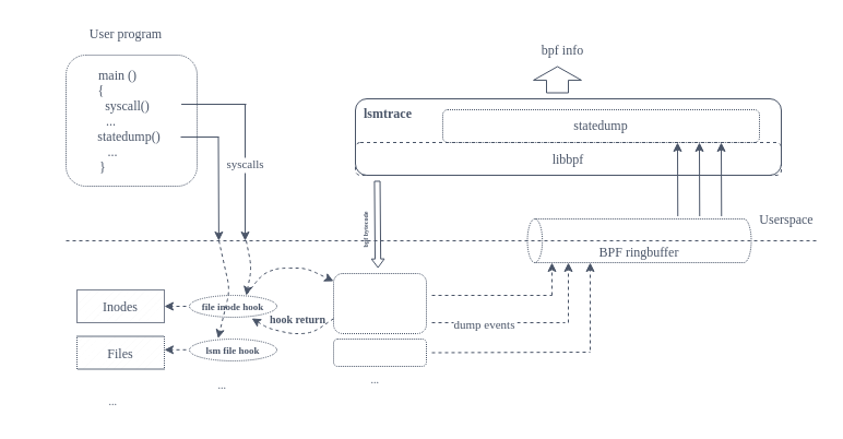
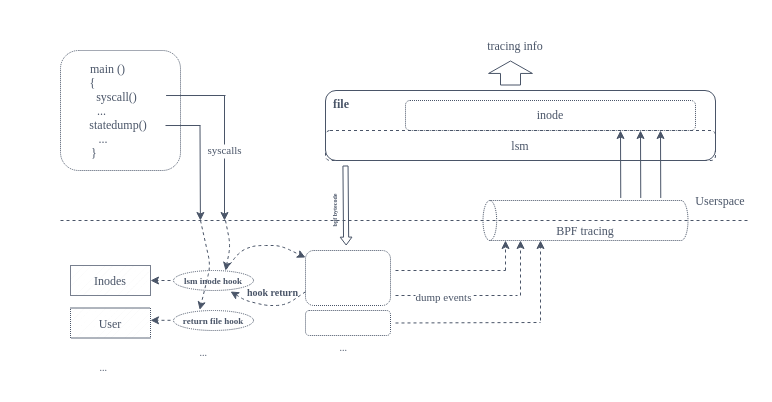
  <mxCell id="0" />
  <mxCell id="1" parent="0" />
  <mxCell id="2" value="" style="endArrow=classic;html=1;entryX=0.37;entryY=-0.03;entryDx=0;entryDy=0;entryPerimeter=0;dashed=1;strokeColor=#4A5568;fontColor=#4A5568;fontFamily=Maven Pro;fontSource=https%3A%2F%2Ffonts.googleapis.com%2Fcss%3Ffamily%3DMaven%2BPro;" parent="1" target="13" edge="1"><mxGeometry width="50" height="50" relative="1" as="geometry"><mxPoint x="200" y="220" as="sourcePoint" /><mxPoint x="445" y="220" as="targetPoint" /><Array as="points"><mxPoint x="210" y="265" /></Array></mxGeometry></mxCell>
  <mxCell id="3" value="" style="endArrow=none;dashed=1;strokeColor=#4a5568;fontColor=#4A5568;fontFamily=Maven Pro;fontSource=https%3A%2F%2Ffonts.googleapis.com%2Fcss%3Ffamily%3DMaven%2BPro;" parent="1" edge="1"><mxGeometry width="50" height="50" relative="1" as="geometry"><mxPoint x="60" y="220" as="sourcePoint" /><mxPoint x="750" y="220" as="targetPoint" /></mxGeometry></mxCell>
  <mxCell id="4" value="Userspace" style="text;fillColor=none;align=center;verticalAlign=middle;rounded=0;fontFamily=Maven Pro;fontSource=https%3A%2F%2Ffonts.googleapis.com%2Fcss%3Ffamily%3DMaven%2BPro;fontColor=#4A5568;" parent="1" vertex="1"><mxGeometry x="700" y="190" width="40" height="20" as="geometry" /></mxCell>
  <mxCell id="5" value="" style="rounded=1;whiteSpace=wrap;fillColor=none;dashed=1;dashPattern=1 1;strokeColor=#4a5568;fontColor=#4A5568;fontFamily=Maven Pro;fontSource=https%3A%2F%2Ffonts.googleapis.com%2Fcss%3Ffamily%3DMaven%2BPro;" parent="1" vertex="1"><mxGeometry x="60" y="50" width="120" height="120" as="geometry" /></mxCell>
  <mxCell id="6" value="          main ()&#10;{&#10;                syscall()&#10;      ...&#10;                 statedump()&#10;       ...&#10; }" style="text;fillColor=none;align=center;verticalAlign=middle;rounded=0;dashed=1;dashPattern=1 1;fontFamily=Maven Pro;fontSource=https%3A%2F%2Ffonts.googleapis.com%2Fcss%3Ffamily%3DMaven%2BPro;labelBackgroundColor=none;fontColor=#4A5568;" parent="1" vertex="1"><mxGeometry x="20" y="40" width="145" height="140" as="geometry" /></mxCell>
  <mxCell id="7" value="" style="verticalLabelPosition=bottom;verticalAlign=top;shape=mxgraph.basic.patternFillRect;fillStyle=diag;step=5;fillStrokeWidth=0.2;fillStrokeColor=#dddddd;dashed=1;dashPattern=1 1;fillColor=none;strokeColor=#4a5568;fontColor=#4A5568;fontFamily=Maven Pro;fontSource=https%3A%2F%2Ffonts.googleapis.com%2Fcss%3Ffamily%3DMaven%2BPro;" parent="1" vertex="1"><mxGeometry x="70" y="265" width="80" height="30" as="geometry" /></mxCell>
  <mxCell id="8" value="" style="verticalLabelPosition=bottom;verticalAlign=top;shape=mxgraph.basic.patternFillRect;fillStyle=diag;step=5;fillStrokeWidth=0.2;fillStrokeColor=#dddddd;dashed=1;dashPattern=1 1;fillColor=none;strokeColor=#4a5568;fontColor=#4A5568;fontFamily=Maven Pro;fontSource=https%3A%2F%2Ffonts.googleapis.com%2Fcss%3Ffamily%3DMaven%2BPro;" parent="1" vertex="1"><mxGeometry x="70" y="307.5" width="80" height="30" as="geometry" /></mxCell>
  <mxCell id="9" value="Inodes" style="text;fillColor=none;align=center;verticalAlign=middle;rounded=0;dashed=1;dashPattern=1 1;fontFamily=Maven Pro;fontSource=https%3A%2F%2Ffonts.googleapis.com%2Fcss%3Ffamily%3DMaven%2BPro;strokeColor=#4a5568;fontColor=#4A5568;" parent="1" vertex="1"><mxGeometry x="70" y="265" width="80" height="30" as="geometry" /></mxCell>
- <mxCell id="10" value="Files" style="text;fillColor=none;align=center;verticalAlign=middle;rounded=0;dashed=1;dashPattern=1 1;fontFamily=Maven Pro;fontSource=https%3A%2F%2Ffonts.googleapis.com%2Fcss%3Ffamily%3DMaven%2BPro;strokeColor=#4a5568;fontColor=#4A5568;" parent="1" vertex="1"><mxGeometry x="70" y="307.5" width="80" height="30" as="geometry" /></mxCell>
+ <mxCell id="10" value="User" style="text;fillColor=none;align=center;verticalAlign=middle;rounded=0;dashed=1;dashPattern=1 1;fontFamily=Maven Pro;fontSource=https%3A%2F%2Ffonts.googleapis.com%2Fcss%3Ffamily%3DMaven%2BPro;strokeColor=#4a5568;fontColor=#4A5568;" parent="1" vertex="1"><mxGeometry x="70" y="307.5" width="80" height="30" as="geometry" /></mxCell>
  <mxCell id="11" value="" style="ellipse;whiteSpace=wrap;dashed=1;dashPattern=1 1;fillColor=none;strokeColor=#4a5568;fontColor=#4A5568;fontFamily=Maven Pro;fontSource=https%3A%2F%2Ffonts.googleapis.com%2Fcss%3Ffamily%3DMaven%2BPro;" parent="1" vertex="1"><mxGeometry x="173" y="270" width="80" height="20" as="geometry" /></mxCell>
  <mxCell id="12" value="" style="ellipse;whiteSpace=wrap;dashed=1;dashPattern=1 1;fillColor=none;strokeColor=#4a5568;fontColor=#4A5568;fontFamily=Maven Pro;fontSource=https%3A%2F%2Ffonts.googleapis.com%2Fcss%3Ffamily%3DMaven%2BPro;" parent="1" vertex="1"><mxGeometry x="173" y="310" width="80" height="20" as="geometry" /></mxCell>
- <mxCell id="13" value="lsm file hook" style="text;fillColor=none;align=center;verticalAlign=middle;rounded=0;dashed=1;dashPattern=1 1;fontSize=9;fontFamily=Maven Pro;fontSource=https%3A%2F%2Ffonts.googleapis.com%2Fcss%3Ffamily%3DMaven%2BPro;fontStyle=1;fontColor=#4A5568;" parent="1" vertex="1"><mxGeometry x="160" y="310" width="106" height="20" as="geometry" /></mxCell>
- <mxCell id="14" value="User program" style="text;fillColor=none;align=center;verticalAlign=middle;rounded=0;dashed=1;dashPattern=1 1;fontSize=12;fontFamily=Maven Pro;fontSource=https%3A%2F%2Ffonts.googleapis.com%2Fcss%3Ffamily%3DMaven%2BPro;labelBackgroundColor=none;fontColor=#4A5568;" parent="1" vertex="1"><mxGeometry x="70" y="20" width="90" height="20" as="geometry" /></mxCell>
+ <mxCell id="13" value="return file hook" style="text;fillColor=none;align=center;verticalAlign=middle;rounded=0;dashed=1;dashPattern=1 1;fontSize=9;fontFamily=Maven Pro;fontSource=https%3A%2F%2Ffonts.googleapis.com%2Fcss%3Ffamily%3DMaven%2BPro;fontStyle=1;fontColor=#4A5568;" parent="1" vertex="1"><mxGeometry x="160" y="310" width="106" height="20" as="geometry" /></mxCell>
  <mxCell id="15" value="" style="endArrow=none;fontSize=12;exitX=1.004;exitY=0.393;exitDx=0;exitDy=0;exitPerimeter=0;strokeColor=#4a5568;fontColor=#4A5568;fontFamily=Maven Pro;fontSource=https%3A%2F%2Ffonts.googleapis.com%2Fcss%3Ffamily%3DMaven%2BPro;" parent="1" source="6" edge="1"><mxGeometry width="50" height="50" relative="1" as="geometry"><mxPoint x="400" y="250" as="sourcePoint" /><mxPoint x="225" y="95" as="targetPoint" /></mxGeometry></mxCell>
  <mxCell id="16" value="" style="endArrow=classic;fontSize=12;strokeColor=#4a5568;fontColor=#4A5568;fontFamily=Maven Pro;fontSource=https%3A%2F%2Ffonts.googleapis.com%2Fcss%3Ffamily%3DMaven%2BPro;" parent="1" edge="1" treatAsSingle="0"><mxGeometry width="50" height="50" relative="1" as="geometry"><mxPoint x="224" y="95" as="sourcePoint" /><mxPoint x="224" y="220" as="targetPoint" /></mxGeometry></mxCell>
  <mxCell id="17" value="syscalls" style="edgeLabel;align=center;verticalAlign=middle;resizable=0;points=[];fontColor=#4A5568;fontFamily=Maven Pro;fontSource=https%3A%2F%2Ffonts.googleapis.com%2Fcss%3Ffamily%3DMaven%2BPro;" parent="16" vertex="1" connectable="0"><mxGeometry x="-0.133" relative="1" as="geometry"><mxPoint as="offset" /></mxGeometry></mxCell>
  <mxCell id="18" value="" style="endArrow=none;fontSize=12;exitX=1.004;exitY=0.393;exitDx=0;exitDy=0;exitPerimeter=0;strokeColor=#4a5568;fontColor=#4A5568;fontFamily=Maven Pro;fontSource=https%3A%2F%2Ffonts.googleapis.com%2Fcss%3Ffamily%3DMaven%2BPro;" parent="1" edge="1"><mxGeometry width="50" height="50" relative="1" as="geometry"><mxPoint x="165" y="125.02" as="sourcePoint" /><mxPoint x="200" y="125" as="targetPoint" /></mxGeometry></mxCell>
  <mxCell id="19" value="" style="endArrow=classic;fontSize=12;strokeColor=#4a5568;fontColor=#4A5568;fontFamily=Maven Pro;fontSource=https%3A%2F%2Ffonts.googleapis.com%2Fcss%3Ffamily%3DMaven%2BPro;" parent="1" edge="1"><mxGeometry width="50" height="50" relative="1" as="geometry"><mxPoint x="199.5" y="125" as="sourcePoint" /><mxPoint x="199.92" y="220" as="targetPoint" /></mxGeometry></mxCell>
  <mxCell id="20" value=" ...&#10;" style="text;fontSize=10;labelBackgroundColor=none;fontColor=#4A5568;fontFamily=Maven Pro;fontSource=https%3A%2F%2Ffonts.googleapis.com%2Fcss%3Ffamily%3DMaven%2BPro;" parent="1" vertex="1"><mxGeometry x="95" y="355" width="50" height="25" as="geometry" /></mxCell>
  <mxCell id="21" value=" ...&#10;" style="text;fontSize=10;labelBackgroundColor=none;fontColor=#4A5568;fontFamily=Maven Pro;fontSource=https%3A%2F%2Ffonts.googleapis.com%2Fcss%3Ffamily%3DMaven%2BPro;" parent="1" vertex="1"><mxGeometry x="195" y="340" width="50" height="25" as="geometry" /></mxCell>
- <mxCell id="22" value="file inode hook" style="text;fillColor=none;align=center;verticalAlign=middle;rounded=0;dashed=1;dashPattern=1 1;fontSize=9;fontFamily=Maven Pro;fontSource=https%3A%2F%2Ffonts.googleapis.com%2Fcss%3Ffamily%3DMaven%2BPro;fontStyle=1;fontColor=#4A5568;" parent="1" vertex="1"><mxGeometry x="160" y="270" width="106" height="20" as="geometry" /></mxCell>
+ <mxCell id="22" value="lsm inode hook" style="text;fillColor=none;align=center;verticalAlign=middle;rounded=0;dashed=1;dashPattern=1 1;fontSize=9;fontFamily=Maven Pro;fontSource=https%3A%2F%2Ffonts.googleapis.com%2Fcss%3Ffamily%3DMaven%2BPro;fontStyle=1;fontColor=#4A5568;" parent="1" vertex="1"><mxGeometry x="160" y="270" width="106" height="20" as="geometry" /></mxCell>
  <mxCell id="23" value="" style="endArrow=classic;html=1;dashed=1;strokeColor=#4A5568;fontColor=#4A5568;fontFamily=Maven Pro;fontSource=https%3A%2F%2Ffonts.googleapis.com%2Fcss%3Ffamily%3DMaven%2BPro;" parent="1" edge="1"><mxGeometry width="50" height="50" relative="1" as="geometry"><mxPoint x="225" y="220" as="sourcePoint" /><mxPoint x="225" y="270" as="targetPoint" /><Array as="points"><mxPoint x="230" y="245" /></Array></mxGeometry></mxCell>
  <mxCell id="24" value="" style="endArrow=classic;html=1;dashed=1;strokeColor=#4A5568;entryX=1;entryY=0.5;entryDx=0;entryDy=0;fontColor=#4A5568;fontFamily=Maven Pro;fontSource=https%3A%2F%2Ffonts.googleapis.com%2Fcss%3Ffamily%3DMaven%2BPro;" parent="1" target="9" edge="1"><mxGeometry width="50" height="50" relative="1" as="geometry"><mxPoint x="170" y="280" as="sourcePoint" /><mxPoint x="445" y="220" as="targetPoint" /></mxGeometry></mxCell>
  <mxCell id="25" value="" style="endArrow=classic;html=1;dashed=1;strokeColor=#4A5568;entryX=1;entryY=0.5;entryDx=0;entryDy=0;fontColor=#4A5568;fontFamily=Maven Pro;fontSource=https%3A%2F%2Ffonts.googleapis.com%2Fcss%3Ffamily%3DMaven%2BPro;" parent="1" edge="1"><mxGeometry width="50" height="50" relative="1" as="geometry"><mxPoint x="170" y="319.8" as="sourcePoint" /><mxPoint x="150" y="319.8" as="targetPoint" /></mxGeometry></mxCell>
  <mxCell id="26" value="" style="shape=cylinder3;whiteSpace=wrap;html=1;boundedLbl=1;backgroundOutline=1;size=6.833;rotation=-90;strokeColor=#4A5568;fillColor=none;dashed=1;dashPattern=1 1;align=center;fontColor=#4A5568;fontFamily=Maven Pro;fontSource=https%3A%2F%2Ffonts.googleapis.com%2Fcss%3Ffamily%3DMaven%2BPro;" parent="1" vertex="1"><mxGeometry x="565" y="117.5" width="40" height="205" as="geometry" /></mxCell>
  <mxCell id="27" value="" style="endArrow=classic;dashed=1;strokeColor=#4A5568;fontColor=#4A5568;fontFamily=Maven Pro;fontSource=https%3A%2F%2Ffonts.googleapis.com%2Fcss%3Ffamily%3DMaven%2BPro;" parent="1" edge="1"><mxGeometry width="50" height="50" relative="1" as="geometry"><mxPoint x="505" y="270" as="sourcePoint" /><mxPoint x="505" y="240" as="targetPoint" /></mxGeometry></mxCell>
  <mxCell id="28" value="" style="endArrow=classic;dashed=1;strokeColor=#4A5568;fontColor=#4A5568;fontFamily=Maven Pro;fontSource=https%3A%2F%2Ffonts.googleapis.com%2Fcss%3Ffamily%3DMaven%2BPro;" parent="1" edge="1"><mxGeometry width="50" height="50" relative="1" as="geometry"><mxPoint x="520" y="295" as="sourcePoint" /><mxPoint x="520" y="240" as="targetPoint" /></mxGeometry></mxCell>
  <mxCell id="29" value="" style="endArrow=none;dashed=1;strokeColor=#4A5568;fontColor=#4A5568;fontFamily=Maven Pro;fontSource=https%3A%2F%2Ffonts.googleapis.com%2Fcss%3Ffamily%3DMaven%2BPro;" parent="1" edge="1"><mxGeometry width="50" height="50" relative="1" as="geometry"><mxPoint x="395" y="270" as="sourcePoint" /><mxPoint x="505" y="270" as="targetPoint" /></mxGeometry></mxCell>
  <mxCell id="30" value="" style="endArrow=none;dashed=1;strokeColor=#4A5568;fontColor=#4A5568;fontFamily=Maven Pro;fontSource=https%3A%2F%2Ffonts.googleapis.com%2Fcss%3Ffamily%3DMaven%2BPro;" parent="1" edge="1" treatAsSingle="0"><mxGeometry width="50" height="50" relative="1" as="geometry"><mxPoint x="395" y="295" as="sourcePoint" /><mxPoint x="517" y="295" as="targetPoint" /></mxGeometry></mxCell>
  <mxCell id="31" value="dump events" style="edgeLabel;align=center;verticalAlign=middle;resizable=0;points=[];fontColor=#4A5568;fontFamily=Maven Pro;fontSource=https%3A%2F%2Ffonts.googleapis.com%2Fcss%3Ffamily%3DMaven%2BPro;" parent="30" vertex="1" connectable="0"><mxGeometry x="-0.217" y="-1" relative="1" as="geometry"><mxPoint as="offset" /></mxGeometry></mxCell>
- <mxCell id="32" value="BPF ringbuffer" style="text;strokeColor=none;fillColor=none;align=center;verticalAlign=middle;rounded=0;dashed=1;dashPattern=1 1;fontColor=#4A5568;fontFamily=Maven Pro;fontSource=https%3A%2F%2Ffonts.googleapis.com%2Fcss%3Ffamily%3DMaven%2BPro;" parent="1" vertex="1"><mxGeometry x="540" y="220" width="90" height="20" as="geometry" /></mxCell>
+ <mxCell id="32" value="BPF tracing" style="text;strokeColor=none;fillColor=none;align=center;verticalAlign=middle;rounded=0;dashed=1;dashPattern=1 1;fontColor=#4A5568;fontFamily=Maven Pro;fontSource=https%3A%2F%2Ffonts.googleapis.com%2Fcss%3Ffamily%3DMaven%2BPro;" parent="1" vertex="1"><mxGeometry x="540" y="220" width="90" height="20" as="geometry" /></mxCell>
  <mxCell id="33" value="" style="rounded=1;dashed=1;dashPattern=1 1;fillColor=none;fontSize=10;fontFamily=Maven Pro;fontSource=https%3A%2F%2Ffonts.googleapis.com%2Fcss%3Ffamily%3DMaven%2BPro;strokeColor=#4a5568;fontColor=#4A5568;" parent="1" vertex="1"><mxGeometry x="305" y="250" width="85" height="55" as="geometry" /></mxCell>
  <mxCell id="34" value=" ...&#10;" style="text;fontSize=10;labelBackgroundColor=none;fontColor=#4A5568;fontFamily=Maven Pro;fontSource=https%3A%2F%2Ffonts.googleapis.com%2Fcss%3Ffamily%3DMaven%2BPro;" parent="1" vertex="1"><mxGeometry x="335" y="335" width="50" height="25" as="geometry" /></mxCell>
  <mxCell id="35" value="" style="rounded=1;dashed=1;dashPattern=1 1;fillColor=none;fontSize=10;fontFamily=Maven Pro;fontSource=https%3A%2F%2Ffonts.googleapis.com%2Fcss%3Ffamily%3DMaven%2BPro;strokeColor=#4a5568;fontColor=#4A5568;" parent="1" vertex="1"><mxGeometry x="305" y="310" width="85" height="25" as="geometry" /></mxCell>
  <mxCell id="36" value="" style="endArrow=none;html=1;dashed=1;strokeColor=#4A5568;fontColor=#4A5568;fontFamily=Maven Pro;fontSource=https%3A%2F%2Ffonts.googleapis.com%2Fcss%3Ffamily%3DMaven%2BPro;" parent="1" edge="1"><mxGeometry width="50" height="50" relative="1" as="geometry"><mxPoint x="395" y="322.5" as="sourcePoint" /><mxPoint x="540" y="322" as="targetPoint" /></mxGeometry></mxCell>
  <mxCell id="37" value="" style="endArrow=classic;dashed=1;strokeColor=#4A5568;fontColor=#4A5568;fontFamily=Maven Pro;fontSource=https%3A%2F%2Ffonts.googleapis.com%2Fcss%3Ffamily%3DMaven%2BPro;" parent="1" edge="1"><mxGeometry width="50" height="50" relative="1" as="geometry"><mxPoint x="540" y="320" as="sourcePoint" /><mxPoint x="540" y="240" as="targetPoint" /></mxGeometry></mxCell>
  <mxCell id="38" value="" style="endArrow=classic;html=1;dashed=1;strokeColor=#4A5568;exitX=0.619;exitY=-0.058;exitDx=0;exitDy=0;exitPerimeter=0;fontColor=#4A5568;fontFamily=Maven Pro;fontSource=https%3A%2F%2Ffonts.googleapis.com%2Fcss%3Ffamily%3DMaven%2BPro;" parent="1" source="22" target="33" edge="1"><mxGeometry width="50" height="50" relative="1" as="geometry"><mxPoint x="230" y="225" as="sourcePoint" /><mxPoint x="230" y="275" as="targetPoint" /><Array as="points"><mxPoint x="240" y="250" /><mxPoint x="255" y="245" /><mxPoint x="280" y="245" /></Array></mxGeometry></mxCell>
  <mxCell id="39" value="" style="endArrow=classic;html=1;dashed=1;strokeColor=#4A5568;exitX=0;exitY=0.75;exitDx=0;exitDy=0;fontColor=#4A5568;fontFamily=Maven Pro;fontSource=https%3A%2F%2Ffonts.googleapis.com%2Fcss%3Ffamily%3DMaven%2BPro;" parent="1" source="33" edge="1"><mxGeometry width="50" height="50" relative="1" as="geometry"><mxPoint x="230" y="225" as="sourcePoint" /><mxPoint x="230" y="291" as="targetPoint" /><Array as="points"><mxPoint x="285" y="305" /><mxPoint x="265" y="305" /><mxPoint x="245" y="300" /></Array></mxGeometry></mxCell>
  <mxCell id="40" value="hook return&#10;" style="text;strokeColor=none;fillColor=none;align=center;verticalAlign=middle;rounded=0;dashed=1;dashPattern=1 1;fontColor=#4A5568;fontFamily=Maven Pro;fontSource=https%3A%2F%2Ffonts.googleapis.com%2Fcss%3Ffamily%3DMaven%2BPro;fontSize=10;fontStyle=1" parent="1" vertex="1"><mxGeometry x="240" y="287.5" width="65" height="20" as="geometry" /></mxCell>
  <mxCell id="41" value="" style="shape=flexArrow;endArrow=classic;html=1;strokeColor=#4A5568;fontFamily=Maven Pro;endWidth=5.669;endSize=2.286;width=5.116;fontSource=https%3A%2F%2Ffonts.googleapis.com%2Fcss%3Ffamily%3DMaven%2BPro;exitX=1;exitY=0;exitDx=0;exitDy=0;fontColor=#4A5568;" parent="1" source="42" edge="1"><mxGeometry width="50" height="50" relative="1" as="geometry"><mxPoint x="345.16" y="195" as="sourcePoint" /><mxPoint x="345.66" y="245" as="targetPoint" /></mxGeometry></mxCell>
  <mxCell id="42" value="&lt;font style=&quot;font-size: 6px&quot;&gt;bpf bytecode&lt;/font&gt;" style="text;html=1;strokeColor=none;fillColor=none;align=center;verticalAlign=middle;whiteSpace=wrap;rounded=0;dashed=1;fontFamily=Maven Pro;horizontal=0;fontSize=6;fontStyle=1;fontSource=https%3A%2F%2Ffonts.googleapis.com%2Fcss%3Ffamily%3DMaven%2BPro;fontColor=#4A5568;" parent="1" vertex="1"><mxGeometry x="325" y="165" width="20" height="90" as="geometry" /></mxCell>
- <mxCell id="43" value="  lsmtrace" style="rounded=1;fontFamily=Maven Pro;strokeColor=#4A5568;fillColor=none;align=left;horizontal=1;verticalAlign=top;fontSource=https%3A%2F%2Ffonts.googleapis.com%2Fcss%3Ffamily%3DMaven%2BPro;fontStyle=1;fontColor=#4A5568;" parent="1" vertex="1"><mxGeometry x="325" y="90" width="390" height="70" as="geometry" /></mxCell>
- <mxCell id="44" value="libbpf" style="rounded=1;dashed=1;strokeColor=#4A5568;fillColor=none;fontFamily=Maven Pro;align=center;fontSource=https%3A%2F%2Ffonts.googleapis.com%2Fcss%3Ffamily%3DMaven%2BPro;fontColor=#4A5568;" parent="1" vertex="1"><mxGeometry x="325" y="130" width="390" height="30" as="geometry" /></mxCell>
+ <mxCell id="43" value="  file" style="rounded=1;fontFamily=Maven Pro;strokeColor=#4A5568;fillColor=none;align=left;horizontal=1;verticalAlign=top;fontSource=https%3A%2F%2Ffonts.googleapis.com%2Fcss%3Ffamily%3DMaven%2BPro;fontStyle=1;fontColor=#4A5568;" parent="1" vertex="1"><mxGeometry x="325" y="90" width="390" height="70" as="geometry" /></mxCell>
+ <mxCell id="44" value="lsm" style="rounded=1;dashed=1;strokeColor=#4A5568;fillColor=none;fontFamily=Maven Pro;align=center;fontSource=https%3A%2F%2Ffonts.googleapis.com%2Fcss%3Ffamily%3DMaven%2BPro;fontColor=#4A5568;" parent="1" vertex="1"><mxGeometry x="325" y="130" width="390" height="30" as="geometry" /></mxCell>
  <mxCell id="45" value="" style="endArrow=classic;strokeColor=#4A5568;exitX=1.063;exitY=0.672;exitDx=0;exitDy=0;exitPerimeter=0;fontColor=#4A5568;fontFamily=Maven Pro;fontSource=https%3A%2F%2Ffonts.googleapis.com%2Fcss%3Ffamily%3DMaven%2BPro;" parent="1" source="26" edge="1"><mxGeometry width="50" height="50" relative="1" as="geometry"><mxPoint x="620" y="205" as="sourcePoint" /><mxPoint x="620" y="130" as="targetPoint" /></mxGeometry></mxCell>
  <mxCell id="46" value="" style="endArrow=classic;strokeColor=#4A5568;exitX=1.063;exitY=0.672;exitDx=0;exitDy=0;exitPerimeter=0;fontColor=#4A5568;fontFamily=Maven Pro;fontSource=https%3A%2F%2Ffonts.googleapis.com%2Fcss%3Ffamily%3DMaven%2BPro;" parent="1" edge="1"><mxGeometry width="50" height="50" relative="1" as="geometry"><mxPoint x="640.26" y="197.48" as="sourcePoint" /><mxPoint x="640" y="130" as="targetPoint" /></mxGeometry></mxCell>
  <mxCell id="47" value="" style="endArrow=classic;strokeColor=#4A5568;exitX=1.063;exitY=0.672;exitDx=0;exitDy=0;exitPerimeter=0;fontColor=#4A5568;fontFamily=Maven Pro;fontSource=https%3A%2F%2Ffonts.googleapis.com%2Fcss%3Ffamily%3DMaven%2BPro;" parent="1" edge="1"><mxGeometry width="50" height="50" relative="1" as="geometry"><mxPoint x="660.26" y="197.48" as="sourcePoint" /><mxPoint x="660" y="130" as="targetPoint" /></mxGeometry></mxCell>
- <mxCell id="48" value="&lt;font data-font-src=&quot;https://fonts.googleapis.com/css?family=Maven+Pro&quot;&gt;statedump&lt;/font&gt;" style="rounded=1;whiteSpace=wrap;html=1;dashed=1;dashPattern=1 1;strokeColor=#4A5568;fillColor=none;fontColor=#4A5568;fontFamily=Maven Pro;fontSource=https%3A%2F%2Ffonts.googleapis.com%2Fcss%3Ffamily%3DMaven%2BPro;" parent="1" vertex="1"><mxGeometry x="405" y="100" width="290" height="30" as="geometry" /></mxCell>
+ <mxCell id="48" value="&lt;font data-font-src=&quot;https://fonts.googleapis.com/css?family=Maven+Pro&quot;&gt;inode&lt;/font&gt;" style="rounded=1;whiteSpace=wrap;html=1;dashed=1;dashPattern=1 1;strokeColor=#4A5568;fillColor=none;fontColor=#4A5568;fontFamily=Maven Pro;fontSource=https%3A%2F%2Ffonts.googleapis.com%2Fcss%3Ffamily%3DMaven%2BPro;" parent="1" vertex="1"><mxGeometry x="405" y="100" width="290" height="30" as="geometry" /></mxCell>
  <mxCell id="49" value="" style="shape=flexArrow;endArrow=classic;html=1;strokeColor=#4A5568;endWidth=22.857;endSize=3.817;width=20;fontColor=#4A5568;fontFamily=Maven Pro;fontSource=https%3A%2F%2Ffonts.googleapis.com%2Fcss%3Ffamily%3DMaven%2BPro;" parent="1" edge="1"><mxGeometry width="50" height="50" relative="1" as="geometry"><mxPoint x="510" y="85" as="sourcePoint" /><mxPoint x="510" y="60" as="targetPoint" /></mxGeometry></mxCell>
- <mxCell id="50" value="bpf info" style="text;fillColor=none;align=center;verticalAlign=middle;rounded=0;dashed=1;dashPattern=1 1;fontSize=12;fontFamily=Maven Pro;fontSource=https%3A%2F%2Ffonts.googleapis.com%2Fcss%3Ffamily%3DMaven%2BPro;labelBackgroundColor=none;fontColor=#4A5568;" parent="1" vertex="1"><mxGeometry x="470" y="35" width="90" height="20" as="geometry" /></mxCell>
+ <mxCell id="50" value="tracing info" style="text;fillColor=none;align=center;verticalAlign=middle;rounded=0;dashed=1;dashPattern=1 1;fontSize=12;fontFamily=Maven Pro;fontSource=https%3A%2F%2Ffonts.googleapis.com%2Fcss%3Ffamily%3DMaven%2BPro;labelBackgroundColor=none;fontColor=#4A5568;" parent="1" vertex="1"><mxGeometry x="470" y="35" width="90" height="20" as="geometry" /></mxCell>
